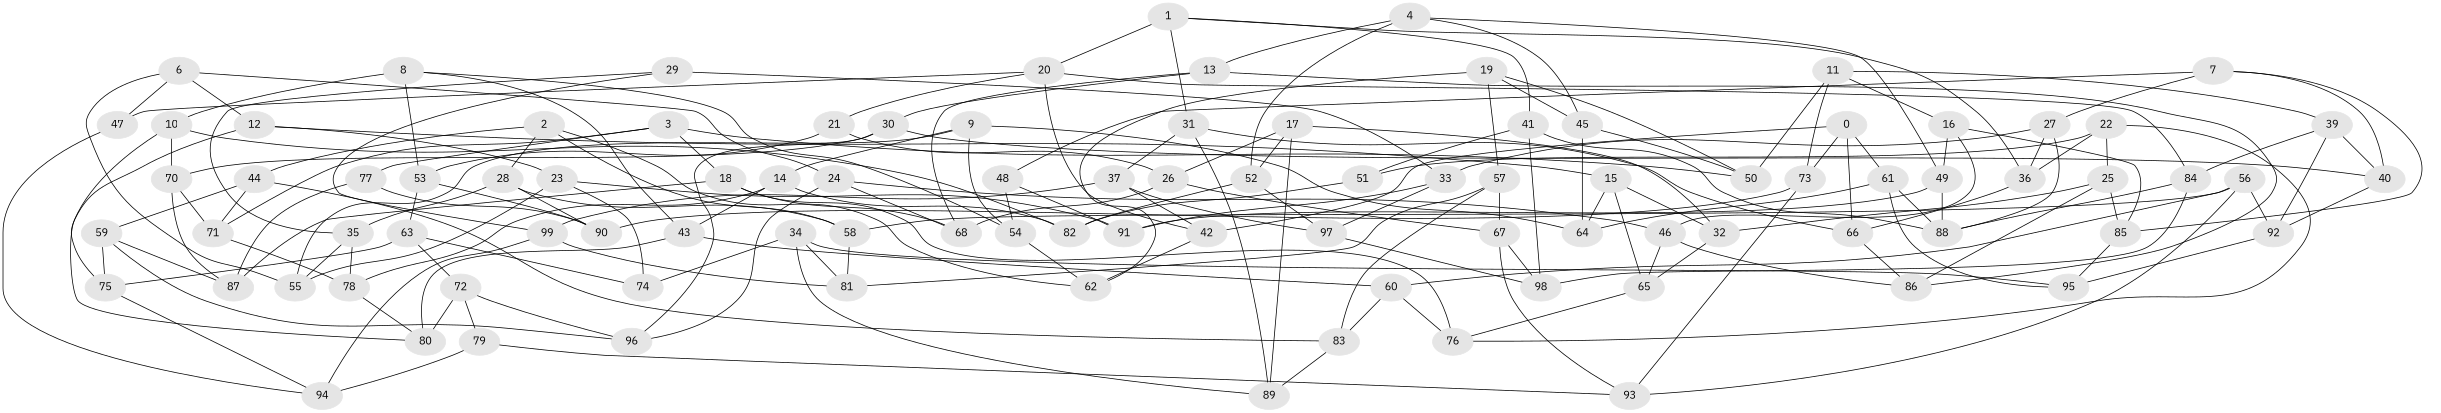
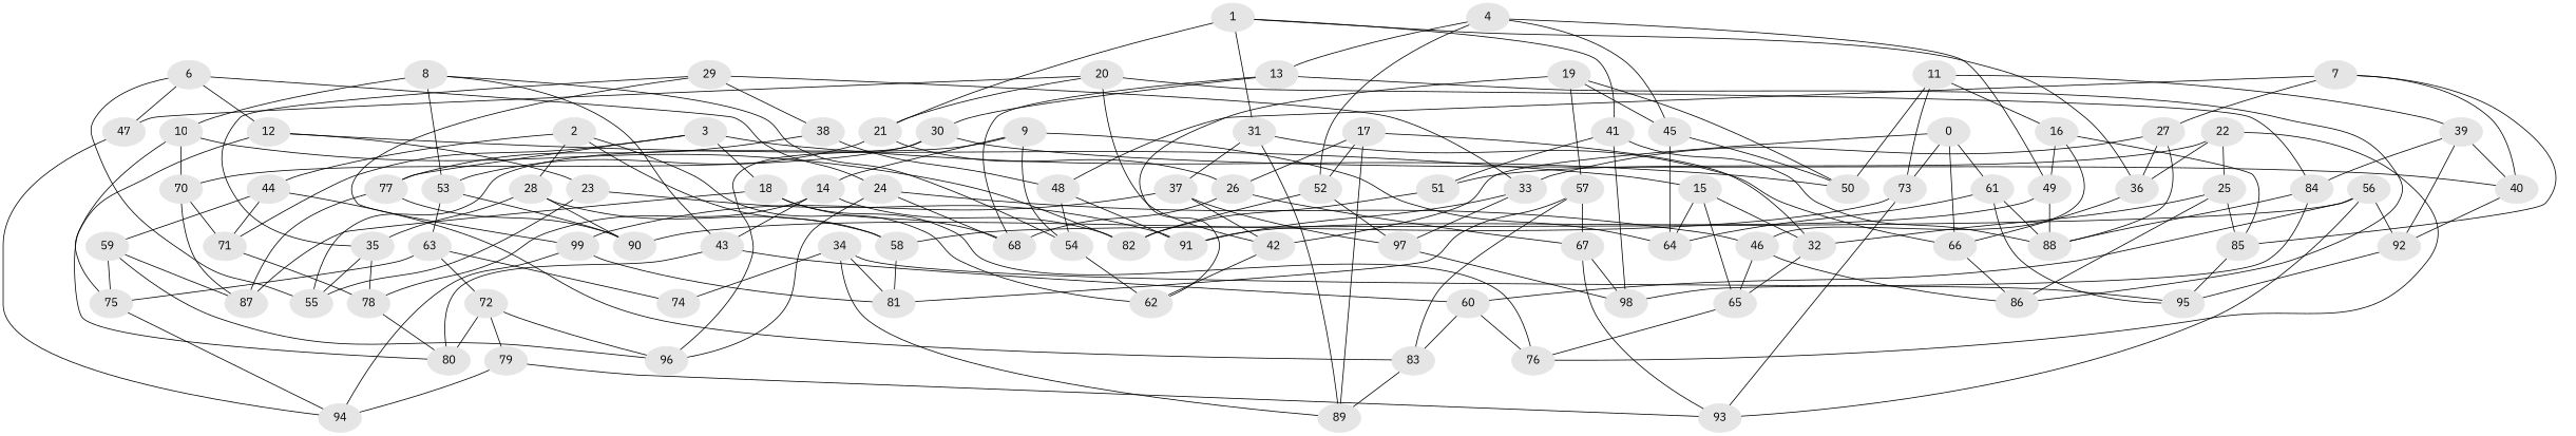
  graph {
    fontname="IBM Plex Sans"
    node [color=gray90 fontname="IBM Plex Sans" style=filled]
    edge [fontname="IBM Plex Sans"]
    1
    21
    31
    36
    41
    53
    26
    66
    89
    37
    51
    88
    98
    2
    28
    44
    58
    62
    35
    90
    71
    59
    83
    81
    3
    18
    50
    77
    68
    76
    87
    78
    4
    13
    45
    49
    52
    30
    86
    64
    91
    82
    97
    n44 [label=0]
    42
    61
    73
    95
    93
    6
    12
    24
    47
    55
    15
    23
    80
    46
    96
    94
    7
    27
    40
    48
    85
    33
    92
    54
    8
    10
    43
    70
    75
    60
    63
    9
    14
    11
    16
    39
    84
    32
    65
    74
    17
    67
    19
    57
    20
    22
    25
    29
+   38
    n94 [label=99]
    34
    79
    72
    56
-   1 -- 20
+   1 -- 21
    1 -- 31
    1 -- 36
    1 -- 41
    21 -- 53
    21 -- 26
    31 -- 66
    31 -- 89
    31 -- 37
    36 -- 66
    41 -- 51
    41 -- 88
    41 -- 98
    53 -- 90
    53 -- 63
    26 -- 68
    26 -- 67
    66 -- 86
    37 -- 97
    37 -- 42
    37 -- n94
    51 -- 82
    2 -- 28
    2 -- 44
    2 -- 58
    2 -- 62
    28 -- 58
    28 -- 35
    28 -- 90
    44 -- 71
    44 -- 59
    44 -- 83
    58 -- 81
    35 -- 78
    35 -- 55
    71 -- 78
    59 -- 87
    59 -- 96
    59 -- 75
    83 -- 89
    3 -- 71
    3 -- 18
    3 -- 50
    3 -- 77
    18 -- 68
    18 -- 76
    18 -- 87
    77 -- 90
    77 -- 87
    78 -- 80
    4 -- 13
    4 -- 45
    4 -- 49
    4 -- 52
    13 -- 68
    13 -- 30
    13 -- 86
    45 -- 50
    45 -- 64
    49 -- 88
    49 -- 91
    52 -- 82
    52 -- 97
    30 -- 96
    30 -- 40
    30 -- 70
    97 -- 98
    n44 -- 66
    n44 -- 42
    n44 -- 61
    n44 -- 73
    42 -- 62
    61 -- 88
    61 -- 64
    61 -- 95
    73 -- 90
    73 -- 93
    6 -- 12
    6 -- 24
    6 -- 47
    6 -- 55
    12 -- 15
    12 -- 23
    12 -- 80
    24 -- 68
    24 -- 46
    24 -- 96
    47 -- 94
    15 -- 64
    15 -- 32
    15 -- 65
    23 -- 91
    23 -- 55
-   23 -- 74
    46 -- 86
    46 -- 65
    7 -- 27
    7 -- 40
    7 -- 48
    7 -- 85
    27 -- 36
    27 -- 88
    27 -- 33
    40 -- 92
    48 -- 91
    48 -- 54
    85 -- 95
    33 -- 91
    33 -- 97
    92 -- 95
    54 -- 62
    8 -- 53
    8 -- 54
    8 -- 10
    8 -- 43
    10 -- 82
    10 -- 70
    10 -- 75
    43 -- 80
    43 -- 60
    70 -- 71
    70 -- 87
    75 -- 94
    60 -- 83
    60 -- 76
    63 -- 75
    63 -- 74
    63 -- 72
    9 -- 64
    9 -- 55
    9 -- 54
    9 -- 14
    14 -- 78
    14 -- 82
    14 -- 43
    11 -- 50
    11 -- 73
    11 -- 16
    11 -- 39
    16 -- 49
    16 -- 46
    16 -- 85
    39 -- 40
    39 -- 92
    39 -- 84
    84 -- 88
    84 -- 98
    32 -- 65
    65 -- 76
    17 -- 26
    17 -- 89
    17 -- 52
    17 -- 32
    67 -- 98
    67 -- 93
    19 -- 62
    19 -- 50
    19 -- 45
    19 -- 57
    57 -- 83
    57 -- 81
    57 -- 67
    20 -- 21
    20 -- 42
    20 -- 47
    20 -- 84
    22 -- 36
    22 -- 51
    22 -- 76
    22 -- 25
    25 -- 86
    25 -- 85
    25 -- 32
    29 -- 35
    29 -- 33
+   29 -- 38
    29 -- n94
+   38 -- 77
+   38 -- 48
    n94 -- 81
    n94 -- 94
    34 -- 89
    34 -- 81
    34 -- 95
    34 -- 74
    79 -- 93
    79 -- 94
    72 -- 80
    72 -- 96
    72 -- 79
    56 -- 58
    56 -- 93
    56 -- 92
    56 -- 60
  }
